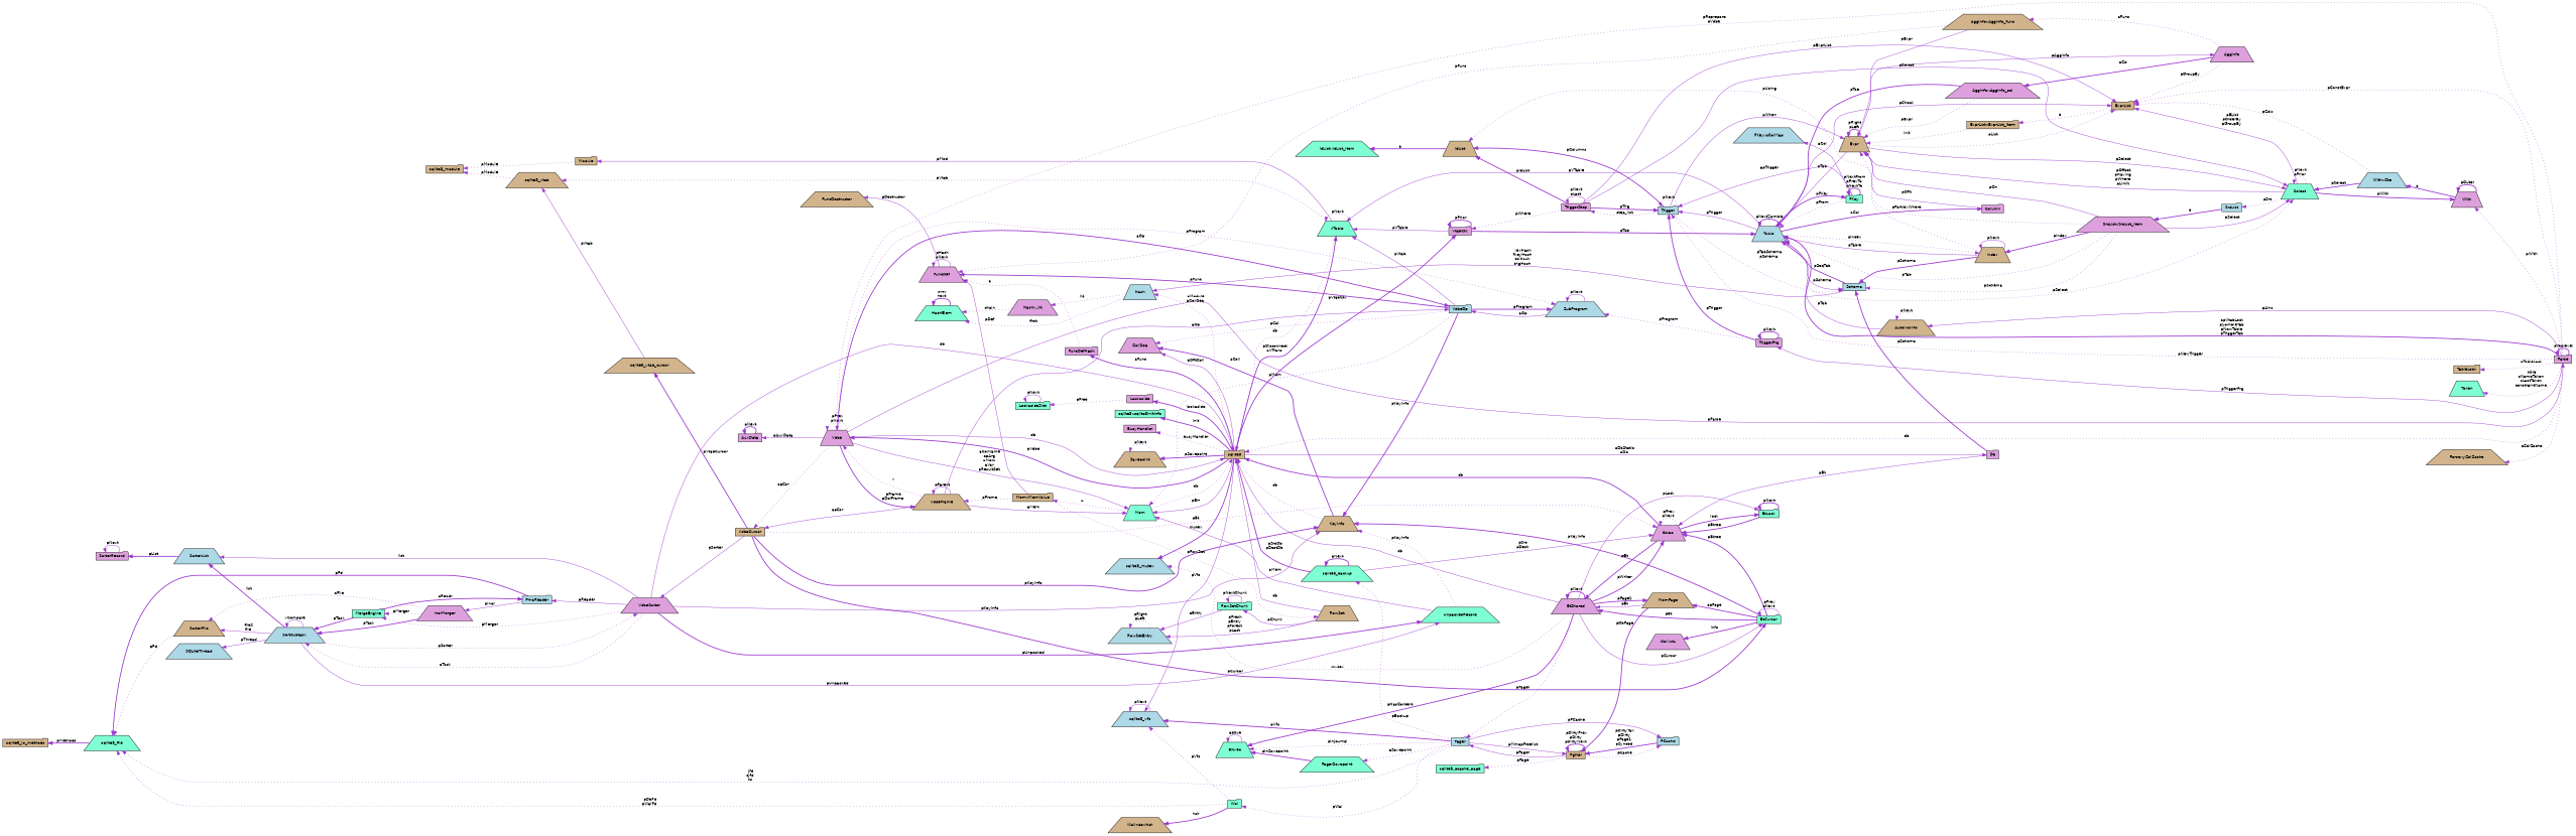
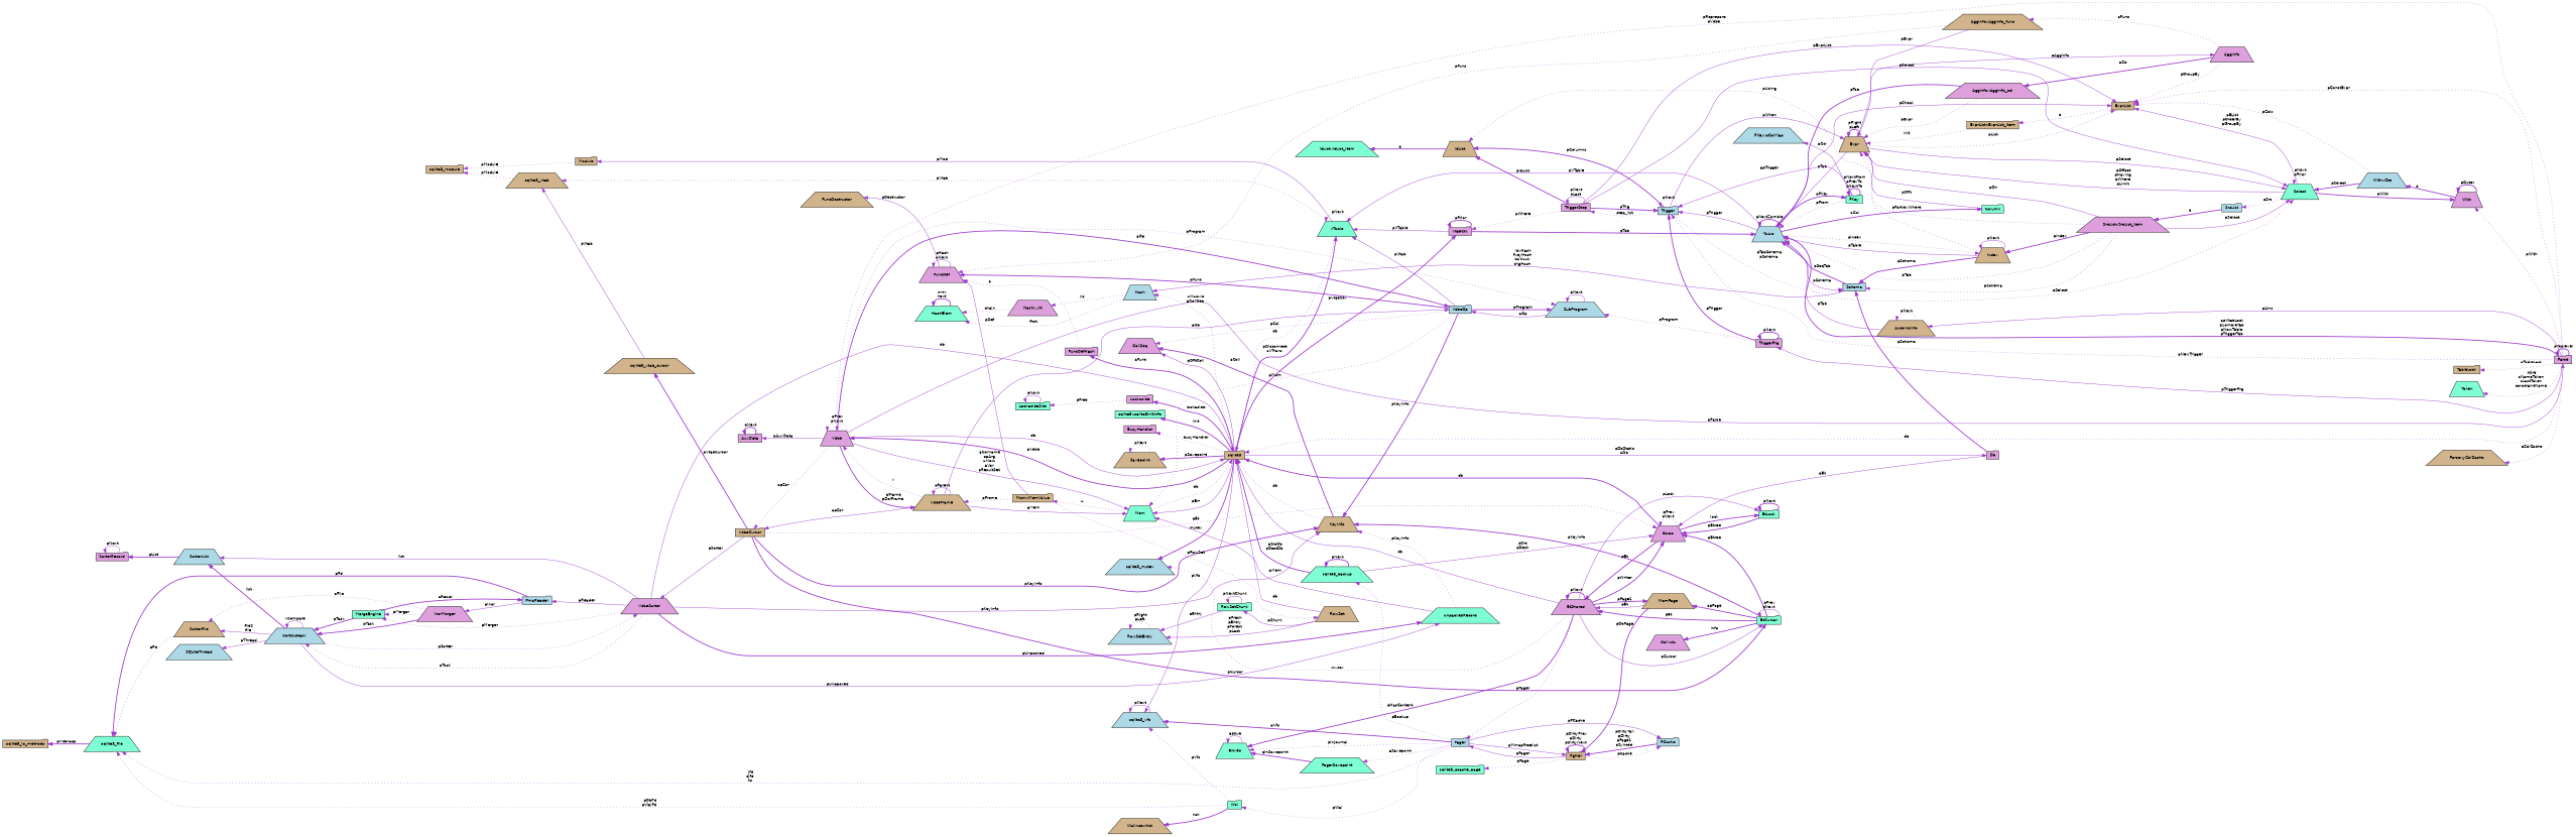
  digraph {
    rankdir=LR
    node [color=black fillcolor=tan fontname=Helvetica fontsize=10 shape=trapezium style=filled]
    edge [color=darkorchid3 dir=back fontname=Helvetica fontsize=10 labelfontname=Helvetica labelfontsize=10 style=solid]
    n1 [fillcolor=lightblue fontcolor=black height=0.2 label=SortSubtask width=0.4]
    n2 [fillcolor=plum height=0.2 label=VdbeSorter width=0.4]
    n3 [fillcolor=aquamarine height=0.2 label=MergeEngine shape=folder width=0.4]
    n4 [fillcolor=plum height=0.2 label=IncrMerger width=0.4]
    n5 [height=0.2 label=VdbeCursor shape=folder width=0.4]
    n6 [fillcolor=lightblue height=0.2 label=PmaReader shape=folder width=0.4]
    n7 [fillcolor=lightblue height=0.2 label=SorterList width=0.4]
    n8 [fillcolor=plum height=0.2 label=SorterRecord shape=folder width=0.4]
    n9 [fillcolor=plum height=0.2 label=Vdbe width=0.4]
    n10 [height=0.2 label=VdbeFrame width=0.4]
    n11 [height=0.2 label=sqlite3 shape=folder width=0.4]
    n12 [fillcolor=aquamarine height=0.2 label=Mem width=0.4]
    n13 [fillcolor=aquamarine height=0.2 label=VTable width=0.4]
    n14 [height=0.2 label=KeyInfo width=0.4]
    n15 [fillcolor=plum height=0.2 label=BtShared width=0.4]
    n16 [fillcolor=plum height=0.2 label=Btree width=0.4]
    n17 [fillcolor=aquamarine height=0.2 label=sqlite3_backup width=0.4]
    n18 [fillcolor=plum height=0.2 label=Parse shape=folder width=0.4]
    n19 [height=0.2 label=RowSet width=0.4]
    n20 [fillcolor=lightblue height=0.2 label=VdbeOp shape=folder width=0.4]
    n21 [fillcolor=aquamarine height=0.2 label=UnpackedRecord width=0.4]
    n22 [fillcolor=lightblue height=0.2 label=Table width=0.4]
    n23 [fillcolor=plum height=0.2 label=VtabCtx shape=folder width=0.4]
    n24 [fillcolor=aquamarine height=0.2 label=BtCursor shape=folder width=0.4]
    n25 [height=0.2 label=MemPage width=0.4]
    n26 [fillcolor=aquamarine height=0.2 label=BtLock shape=folder width=0.4]
    n27 [fillcolor=plum height=0.2 label=Db shape=folder width=0.4]
    n28 [fillcolor=lightblue height=0.2 label=Pager shape=folder width=0.4]
    n29 [height=0.2 label="Mem::MemValue" shape=folder width=0.4]
    n30 [fillcolor=lightblue height=0.2 label=SubProgram width=0.4]
    n31 [fillcolor=plum height=0.2 label=AuxData shape=folder width=0.4]
    n32 [fillcolor=plum height=0.2 label=TriggerPrg shape=folder width=0.4]
    n33 [fillcolor=plum height=0.2 label=CollSeq width=0.4]
    n34 [height=0.2 label=Expr width=0.4]
    n35 [fillcolor=plum height=0.2 label="SrcList::SrcList_item" width=0.4]
    n36 [fillcolor=plum height=0.2 label="AggInfo::AggInfo_col" width=0.4]
    n37 [height=0.2 label=Index width=0.4]
    n38 [fillcolor=lightblue height=0.2 label=Schema shape=folder width=0.4]
    n39 [fillcolor=aquamarine height=0.2 label=FKey shape=folder width=0.4]
    n40 [height=0.2 label=AutoincInfo width=0.4]
    n41 [fillcolor=plum height=0.2 label=TriggerStep shape=folder width=0.4]
    n42 [height=0.2 label=Module shape=folder width=0.4]
    n43 [height=0.2 label=sqlite3_module shape=folder width=0.4]
    n44 [height=0.2 label=sqlite3_vtab width=0.4]
    n45 [height=0.2 label=sqlite3_vtab_cursor width=0.4]
    n46 [fillcolor=plum height=0.2 label=FuncDef width=0.4]
    n47 [height=0.2 label="AggInfo::AggInfo_func" width=0.4]
    n48 [fillcolor=plum height=0.2 label=FuncDefHash shape=folder width=0.4]
    n49 [fillcolor=plum height=0.2 label=AggInfo width=0.4]
    n50 [height=0.2 label=FuncDestructor width=0.4]
    n51 [fillcolor=plum height=0.2 label=CellInfo width=0.4]
    n52 [fillcolor=aquamarine height=0.2 label=Bitvec width=0.4]
    n53 [fillcolor=aquamarine height=0.2 label=PagerSavepoint width=0.4]
    n54 [height=0.2 label=PgHdr shape=folder width=0.4]
    n55 [fillcolor=lightblue height=0.2 label=sqlite3_mutex width=0.4]
    n56 [fillcolor=lightblue height=0.2 label=PCache shape=folder width=0.4]
    n57 [fillcolor=aquamarine height=0.2 label=sqlite3_pcache_page shape=folder width=0.4]
    n58 [fillcolor=aquamarine height=0.2 label=sqlite3_file width=0.4]
    n59 [fillcolor=aquamarine height=0.2 label=Wal shape=folder width=0.4]
    n60 [height=0.2 label=SorterFile width=0.4]
    n61 [height=0.2 label=sqlite3_io_methods shape=folder width=0.4]
    n62 [fillcolor=lightblue height=0.2 label=sqlite3_vfs width=0.4]
    n63 [height=0.2 label=WalIndexHdr width=0.4]
    n64 [height=0.2 label=TableLock shape=folder width=0.4]
    n65 [fillcolor=aquamarine height=0.2 label=Token width=0.4]
    n66 [fillcolor=plum height=0.2 label=With width=0.4]
    n67 [fillcolor=aquamarine height=0.2 label=Select width=0.4]
    n68 [fillcolor=lightblue height=0.2 label="With::Cte" width=0.4]
-   n69 [fillcolor=plum height=0.2 label=Column shape=folder width=0.4]
+   n69 [fillcolor=aquamarine height=0.2 label=Column shape=folder width=0.4]
    n70 [fillcolor=lightblue height=0.2 label=Trigger shape=folder width=0.4]
    n71 [height=0.2 label="ExprList::ExprList_item" shape=folder width=0.4]
    n72 [fillcolor=lightblue height=0.2 label=SrcList shape=folder width=0.4]
    n73 [height=0.2 label=ExprList shape=folder width=0.4]
    n74 [fillcolor=lightblue height=0.2 label=Hash width=0.4]
    n75 [fillcolor=plum height=0.2 label="Hash::_ht" width=0.4]
    n76 [fillcolor=aquamarine height=0.2 label=HashElem width=0.4]
    n77 [fillcolor=lightblue height=0.2 label="FKey::sColMap" width=0.4]
    n78 [height=0.2 label=IdList width=0.4]
    n79 [fillcolor=aquamarine height=0.2 label="IdList::IdList_item" width=0.4]
    n80 [height=0.2 label="Parse::yColCache" width=0.4]
    n81 [fillcolor=aquamarine height=0.2 label=RowSetChunk shape=folder width=0.4]
    n82 [fillcolor=lightblue height=0.2 label=RowSetEntry width=0.4]
    n83 [height=0.2 label=Savepoint width=0.4]
    n84 [fillcolor=plum height=0.2 label=Lookaside shape=folder width=0.4]
    n85 [fillcolor=aquamarine height=0.2 label=LookasideSlot shape=folder width=0.4]
    n86 [fillcolor=aquamarine height=0.2 label="sqlite3::sqlite3InitInfo" shape=folder width=0.4]
    n87 [fillcolor=plum height=0.2 label=BusyHandler shape=folder width=0.4]
    n88 [fillcolor=lightblue height=0.2 label=SQLiteThread width=0.4]
    n1 -> n1 [label=" xCompare"]
    n1 -> n2 [label=" aTask" style=dotted]
    n1 -> n3 [label=" pTask" style=bold]
    n1 -> n4 [label=" pTask" style=bold]
    n2 -> n1 [label=" pSorter" style=dotted]
    n2 -> n5 [label=" pSorter"]
    n3 -> n2 [label=" pMerger" style=dotted]
    n3 -> n4 [label=" pMerger" style=dotted]
    n4 -> n6 [label=" pIncr"]
    n5 -> n9 [label=" apCsr" style=dotted]
    n5 -> n10 [label=" apCsr"]
    n6 -> n2 [label=" pReader"]
    n6 -> n3 [label=" aReadr" style=bold]
    n7 -> n1 [label=" list" style=bold]
    n7 -> n2 [label=" list"]
    n8 -> n7 [label=" pList" style=bold]
    n8 -> n8 [label=" pNext"]
    n9 -> n9 [label=" pPrev\npNext" style=dotted]
    n9 -> n10 [label=" v" style=dotted]
    n9 -> n11 [label=" pVdbe" style=bold]
    n9 -> n18 [label=" pReprepare\npVdbe" style=dotted]
    n10 -> n9 [label=" pFrame\npDelFrame" style=bold]
    n10 -> n10 [label=" pParent"]
    n10 -> n29 [label=" pFrame" style=dotted]
    n11 -> n2 [label=" db"]
    n11 -> n9 [label=" db"]
    n11 -> n12 [label=" db" style=dotted]
    n11 -> n13 [label=" db" style=dotted]
    n11 -> n14 [label=" db" style=dotted]
    n11 -> n15 [label=" db"]
    n11 -> n16 [label=" db" style=bold]
    n11 -> n17 [label=" pSrcDb\npDestDb" style=bold]
    n11 -> n18 [label=" db" style=dotted]
    n11 -> n19 [label=" db"]
    n12 -> n9 [label=" aColName\napArg\naMem\naVar\npResultSet"]
    n12 -> n10 [label=" aMem"]
    n12 -> n11 [label=" pErr"]
    n12 -> n20 [label=" pMem" style=dotted]
    n12 -> n21 [label=" aMem"]
    n13 -> n11 [label=" pDisconnect\naVTrans" style=bold]
    n13 -> n13 [label=" pNext" style=dotted]
    n13 -> n20 [label=" pVtab"]
    n13 -> n22 [label=" pVTable"]
    n13 -> n23 [label=" pVTable"]
    n14 -> n2 [label=" pKeyInfo"]
    n14 -> n5 [label=" pKeyInfo" style=bold]
    n14 -> n20 [label=" pKeyInfo" style=bold]
    n14 -> n21 [label=" pKeyInfo" style=dotted]
    n14 -> n24 [label=" pKeyInfo" style=bold]
    n15 -> n15 [label=" pNext" style=bold]
    n15 -> n16 [label=" pBt" style=bold]
    n15 -> n24 [label=" pBt" style=bold]
    n15 -> n25 [label=" pBt"]
    n16 -> n5 [label=" pBt" style=dotted]
    n16 -> n15 [label=" pWriter" style=bold]
    n16 -> n16 [label=" pPrev\npNext" style=dotted]
    n16 -> n17 [label=" pSrc\npDest"]
    n16 -> n24 [label=" pBtree" style=bold]
    n16 -> n26 [label=" pBtree" style=bold]
    n16 -> n27 [label=" pBt"]
    n17 -> n17 [label=" pNext" style=bold]
    n17 -> n28 [label=" pBackup" style=dotted]
    n18 -> n9 [label=" pParse"]
    n18 -> n18 [label=" pToplevel" style=bold]
    n19 -> n29 [label=" pRowSet" style=dotted]
    n20 -> n9 [label=" aOp" style=bold]
    n20 -> n10 [label=" aOp"]
    n20 -> n30 [label=" aOp"]
    n21 -> n1 [label=" pUnpacked"]
    n21 -> n2 [label=" pUnpacked" style=bold]
    n22 -> n18 [label=" apVtabLock\npZombieTab\npNewTable\npTriggerTab" style=bold]
    n22 -> n22 [label=" pNextZombie" style=bold]
    n22 -> n23 [label=" pTab" style=bold]
    n22 -> n34 [label=" pTab"]
    n22 -> n35 [label=" pTab" style=dotted]
    n22 -> n36 [label=" pTab" style=bold]
    n22 -> n37 [label=" pTable"]
    n22 -> n38 [label=" pSeqTab" style=bold]
    n22 -> n39 [label=" pFrom" style=dotted]
    n22 -> n40 [label=" pTab"]
    n23 -> n11 [label=" pVtabCtx" style=bold]
    n23 -> n23 [label=" pPrior" style=bold]
    n23 -> n41 [label=" pWhere" style=dotted]
    n24 -> n5 [label=" pCursor" style=bold]
    n24 -> n15 [label=" pCursor"]
    n24 -> n24 [label=" pPrev\npNext"]
    n25 -> n15 [label=" pPage1" style=bold]
    n25 -> n24 [label=" apPage" style=bold]
    n26 -> n15 [label=" pLock"]
    n26 -> n16 [label=" lock" style=bold]
    n26 -> n26 [label=" pNext" style=bold]
    n27 -> n11 [label=" aDbStatic\naDb"]
    n28 -> n15 [label=" pPager" style=dotted]
    n28 -> n54 [label=" pPager"]
    n29 -> n12 [label=" u" style=dotted]
    n30 -> n9 [label=" pProgram" style=dotted]
    n30 -> n20 [label=" pProgram" style=bold]
    n30 -> n30 [label=" pNext"]
    n30 -> n32 [label=" pProgram" style=dotted]
    n31 -> n9 [label=" pAuxData"]
    n31 -> n31 [label=" pNext" style=bold]
    n32 -> n18 [label=" pTriggerPrg"]
    n32 -> n32 [label=" pNext" style=bold]
    n33 -> n11 [label=" pDfltColl"]
    n33 -> n14 [label=" aColl" style=bold]
    n33 -> n20 [label=" pColl" style=dotted]
    n34 -> n34 [label=" pRight\npLeft" style=bold]
    n34 -> n35 [label=" pOn"]
    n34 -> n36 [label=" pExpr" style=dotted]
    n34 -> n37 [label=" pPartIdxWhere" style=dotted]
    n34 -> n47 [label=" pExpr"]
    n34 -> n67 [label=" pOffset\npHaving\npWhere\npLimit"]
    n34 -> n69 [label=" pDflt"]
    n34 -> n70 [label=" pWhen"]
    n34 -> n71 [label=" init" style=dotted]
    n35 -> n72 [label=" a" style=bold]
    n36 -> n49 [label=" aCol" style=bold]
    n37 -> n22 [label=" pIndex" style=dotted]
    n37 -> n35 [label=" pIndex" style=bold]
    n37 -> n37 [label=" pNext"]
    n38 -> n22 [label=" pSchema"]
    n38 -> n27 [label=" pSchema" style=bold]
    n38 -> n35 [label=" pSchema" style=dotted]
    n38 -> n37 [label=" pSchema" style=bold]
    n38 -> n70 [label=" pTabSchema\npSchema" style=dotted]
    n39 -> n22 [label=" pFKey" style=bold]
    n39 -> n39 [label=" pNextFrom\npPrevTo\npNextTo" style=bold]
    n40 -> n18 [label=" pAinc"]
    n40 -> n40 [label=" pNext" style=dotted]
    n41 -> n41 [label=" pNext\npLast"]
    n41 -> n70 [label=" step_list" style=dotted]
    n42 -> n13 [label=" pMod"]
    n43 -> n42 [label=" pModule" style=dotted]
    n43 -> n44 [label=" pModule" style=dotted]
    n44 -> n13 [label=" pVtab" style=dotted]
    n44 -> n45 [label=" pVtab"]
    n45 -> n5 [label=" pVtabCursor" style=bold]
    n46 -> n20 [label=" pFunc" style=bold]
    n46 -> n29 [label=" pDef"]
    n46 -> n46 [label=" pHash\npNext"]
    n46 -> n47 [label=" pFunc" style=dotted]
    n46 -> n48 [label=" a" style=dotted]
    n47 -> n49 [label=" aFunc" style=dotted]
    n48 -> n11 [label=" aFunc" style=bold]
    n49 -> n34 [label=" pAggInfo"]
    n50 -> n46 [label=" pDestructor"]
    n51 -> n24 [label=" info" style=bold]
    n52 -> n15 [label=" pHasContent" style=bold]
    n52 -> n28 [label=" pInJournal" style=dotted]
    n52 -> n52 [label=" apSub"]
    n52 -> n53 [label=" pInSavepoint" style=bold]
    n53 -> n28 [label=" aSavepoint" style=dotted]
    n54 -> n25 [label=" pDbPage" style=bold]
    n54 -> n28 [label=" pMmapFreelist"]
    n54 -> n54 [label=" pDirtyPrev\npDirty\npDirtyNext" style=bold]
    n54 -> n56 [label=" pDirtyTail\npDirty\npPage1\npSynced" style=bold]
    n55 -> n11 [label=" mutex" style=bold]
    n55 -> n15 [label=" mutex" style=dotted]
    n56 -> n28 [label=" pPCache"]
    n56 -> n54 [label=" pCache" style=dotted]
    n57 -> n54 [label=" pPage" style=dotted]
    n58 -> n6 [label=" pFd" style=bold]
    n58 -> n28 [label=" jfd\nsjfd\nfd" style=dotted]
    n58 -> n59 [label=" pDbFd\npWalFd" style=dotted]
    n58 -> n60 [label=" pFd" style=dotted]
    n59 -> n28 [label=" pWal" style=dotted]
    n60 -> n1 [label=" file2\nfile"]
    n60 -> n4 [label=" aFile" style=dotted]
    n61 -> n58 [label=" pMethods" style=bold]
    n62 -> n11 [label=" pVfs"]
    n62 -> n28 [label=" pVfs" style=bold]
    n62 -> n59 [label=" pVfs" style=dotted]
    n62 -> n62 [label=" pNext"]
    n63 -> n59 [label=" hdr" style=bold]
    n64 -> n18 [label=" aTableLock" style=dotted]
    n65 -> n18 [label=" sArg\nsNameToken\nsLastToken\nconstraintName" style=dotted]
    n66 -> n18 [label=" pWith" style=dotted]
    n66 -> n66 [label=" pOuter" style=bold]
    n66 -> n67 [label=" pWith" style=bold]
    n67 -> n22 [label=" pSelect" style=dotted]
    n67 -> n34 [label=" pSelect"]
    n67 -> n35 [label=" pSelect"]
    n67 -> n41 [label=" pSelect"]
    n67 -> n67 [label=" pNext\npPrior" style=dotted]
    n67 -> n68 [label=" pSelect" style=bold]
    n68 -> n66 [label=" a" style=bold]
    n69 -> n22 [label=" aCol" style=bold]
    n70 -> n18 [label=" pNewTrigger" style=dotted]
    n70 -> n22 [label=" pTrigger"]
    n70 -> n32 [label=" pTrigger" style=bold]
    n70 -> n39 [label=" apTrigger"]
    n70 -> n41 [label=" pTrig" style=bold]
    n70 -> n70 [label=" pNext" style=dotted]
    n71 -> n73 [label=" a" style=dotted]
    n72 -> n67 [label=" pSrc" style=dotted]
    n73 -> n18 [label=" pConstExpr" style=dotted]
    n73 -> n22 [label=" pCheck"]
    n73 -> n34 [label=" pList" style=dotted]
    n73 -> n41 [label=" pExprList"]
    n73 -> n49 [label=" pGroupBy" style=dotted]
    n73 -> n67 [label=" pEList\npOrderBy\npGroupBy"]
    n73 -> n68 [label=" pCols" style=dotted]
    n74 -> n11 [label=" aModule\naCollSeq" style=dotted]
    n74 -> n38 [label=" idxHash\nfkeyHash\ntblHash\ntrigHash"]
    n75 -> n74 [label=" ht" style=dotted]
    n76 -> n74 [label=" first" style=dotted]
    n76 -> n75 [label=" chain" style=dotted]
    n76 -> n76 [label=" prev\nnext" style=bold]
    n77 -> n39 [label=" aCol"]
    n78 -> n35 [label=" pUsing" style=dotted]
    n78 -> n41 [label=" pIdList" style=bold]
    n78 -> n70 [label=" pColumns" style=bold]
    n79 -> n78 [label=" a" style=bold]
    n80 -> n18 [label=" aColCache" style=dotted]
    n81 -> n19 [label=" pChunk"]
    n81 -> n81 [label=" pNextChunk"]
    n82 -> n19 [label=" pFresh\npEntry\npForest\npLast"]
    n82 -> n81 [label=" aEntry"]
    n82 -> n82 [label=" pRight\npLeft" style=dotted]
    n83 -> n11 [label=" pSavepoint" style=bold]
    n83 -> n83 [label=" pNext" style=dotted]
    n84 -> n11 [label=" lookaside" style=bold]
    n85 -> n84 [label=" pFree" style=dotted]
    n85 -> n85 [label=" pNext"]
    n86 -> n11 [label=" init" style=bold]
    n87 -> n11 [label=" busyHandler" style=dotted]
    n88 -> n1 [label=" pThread"]
  }
